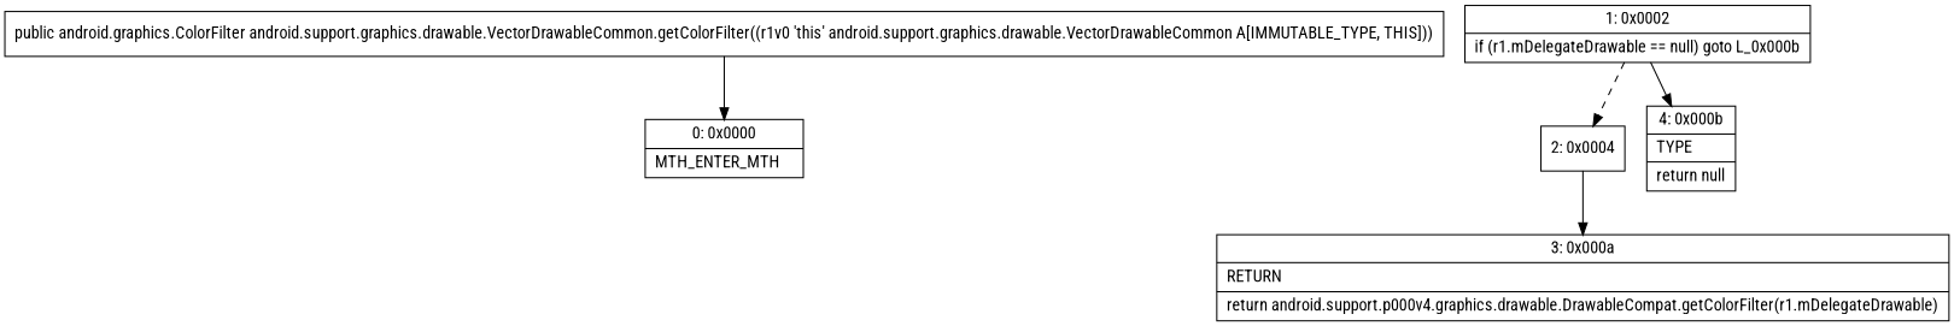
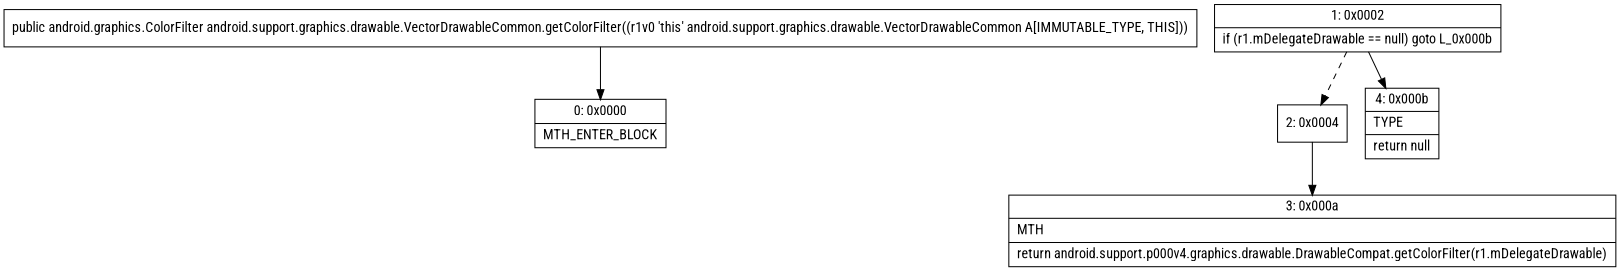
  digraph {
    fontname="Roboto Condensed"
    node [fontname="Roboto Condensed" shape=record]
    edge [fontname="Roboto Condensed"]
-   n1 [label="{0\:\ 0x0000|MTH_ENTER_MTH\l}"]
+   n1 [label="{0\:\ 0x0000|MTH_ENTER_BLOCK\l}"]
    n2 [label="{1\:\ 0x0002|if (r1.mDelegateDrawable == null) goto L_0x000b\l}"]
    n3 [label="{2\:\ 0x0004}"]
    n4 [label="{4\:\ 0x000b|TYPE\l|return null\l}"]
-   n5 [label="{3\:\ 0x000a|RETURN\l|return android.support.p000v4.graphics.drawable.DrawableCompat.getColorFilter(r1.mDelegateDrawable)\l}"]
+   n5 [label="{3\:\ 0x000a|MTH\l|return android.support.p000v4.graphics.drawable.DrawableCompat.getColorFilter(r1.mDelegateDrawable)\l}"]
    n6 [label="{public android.graphics.ColorFilter android.support.graphics.drawable.VectorDrawableCommon.getColorFilter((r1v0 'this' android.support.graphics.drawable.VectorDrawableCommon A[IMMUTABLE_TYPE, THIS])) }"]
    n2 -> n3 [style=dashed]
    n2 -> n4
    n3 -> n5
    n6 -> n1
  }
